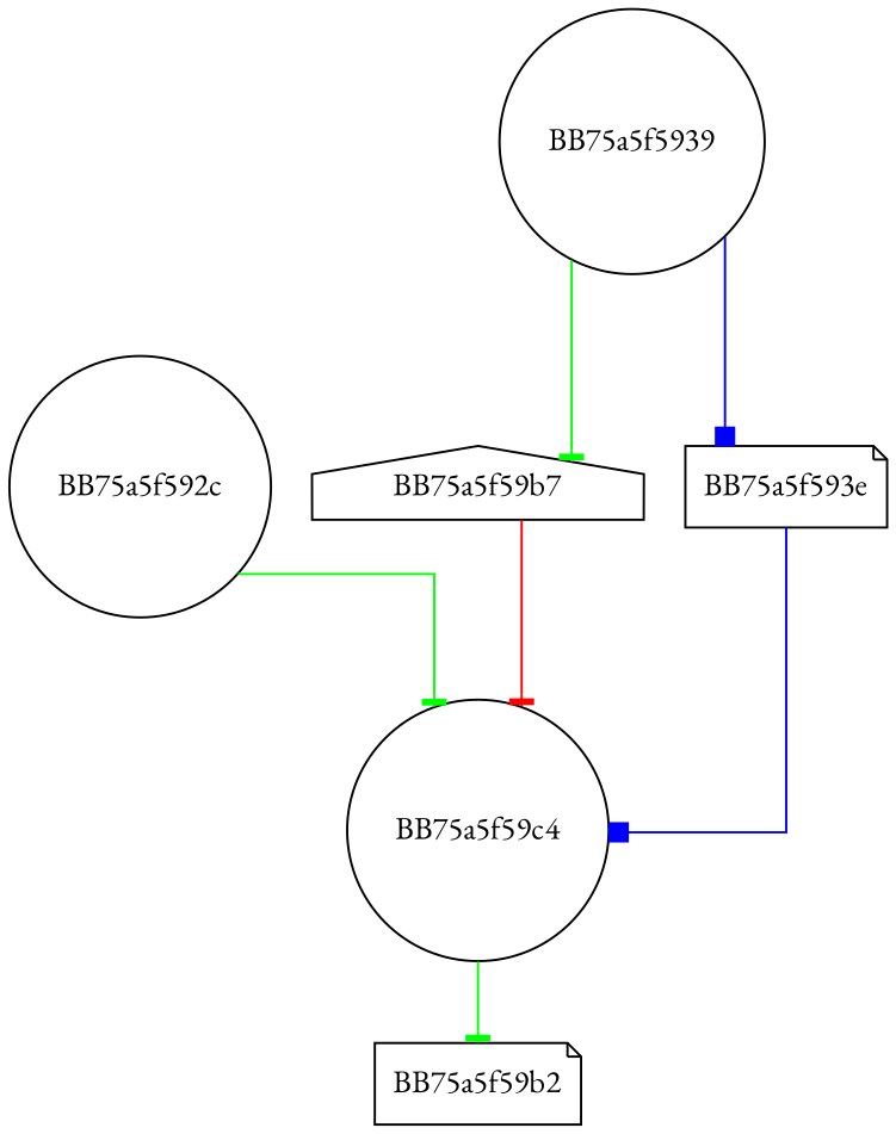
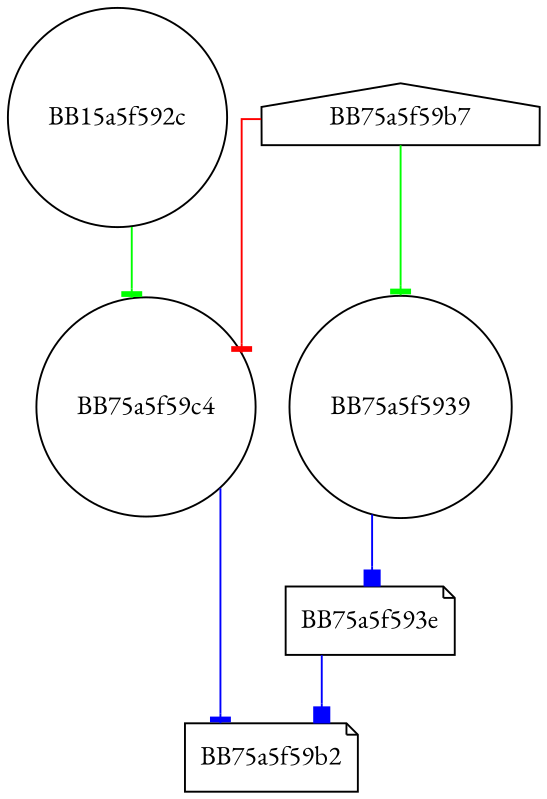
  digraph {
    fontname="EB Garamond"
    splines=ortho
    node [fontname="EB Garamond" shape=circle]
    edge [arrowhead=tee color=blue fontname="EB Garamond"]
-   BB75a5f592c
+   BB75a5f592c [label=BB15a5f592c]
    BB75a5f59c4
    BB75a5f59b2 [shape=note]
    BB75a5f59b7 [shape=house]
    BB75a5f5939
    BB75a5f593e [shape=note]
    BB75a5f592c -> BB75a5f59c4 [color=green]
-   BB75a5f59c4 -> BB75a5f59b2 [color=green]
+   BB75a5f59c4 -> BB75a5f59b2
    BB75a5f59b7 -> BB75a5f59c4 [color=red]
-   BB75a5f5939 -> BB75a5f59b7 [color=green]
+   BB75a5f59b7 -> BB75a5f5939 [color=green]
    BB75a5f5939 -> BB75a5f593e [arrowhead=box]
-   BB75a5f593e -> BB75a5f59c4 [arrowhead=box]
+   BB75a5f593e -> BB75a5f59b2 [arrowhead=box]
  }
